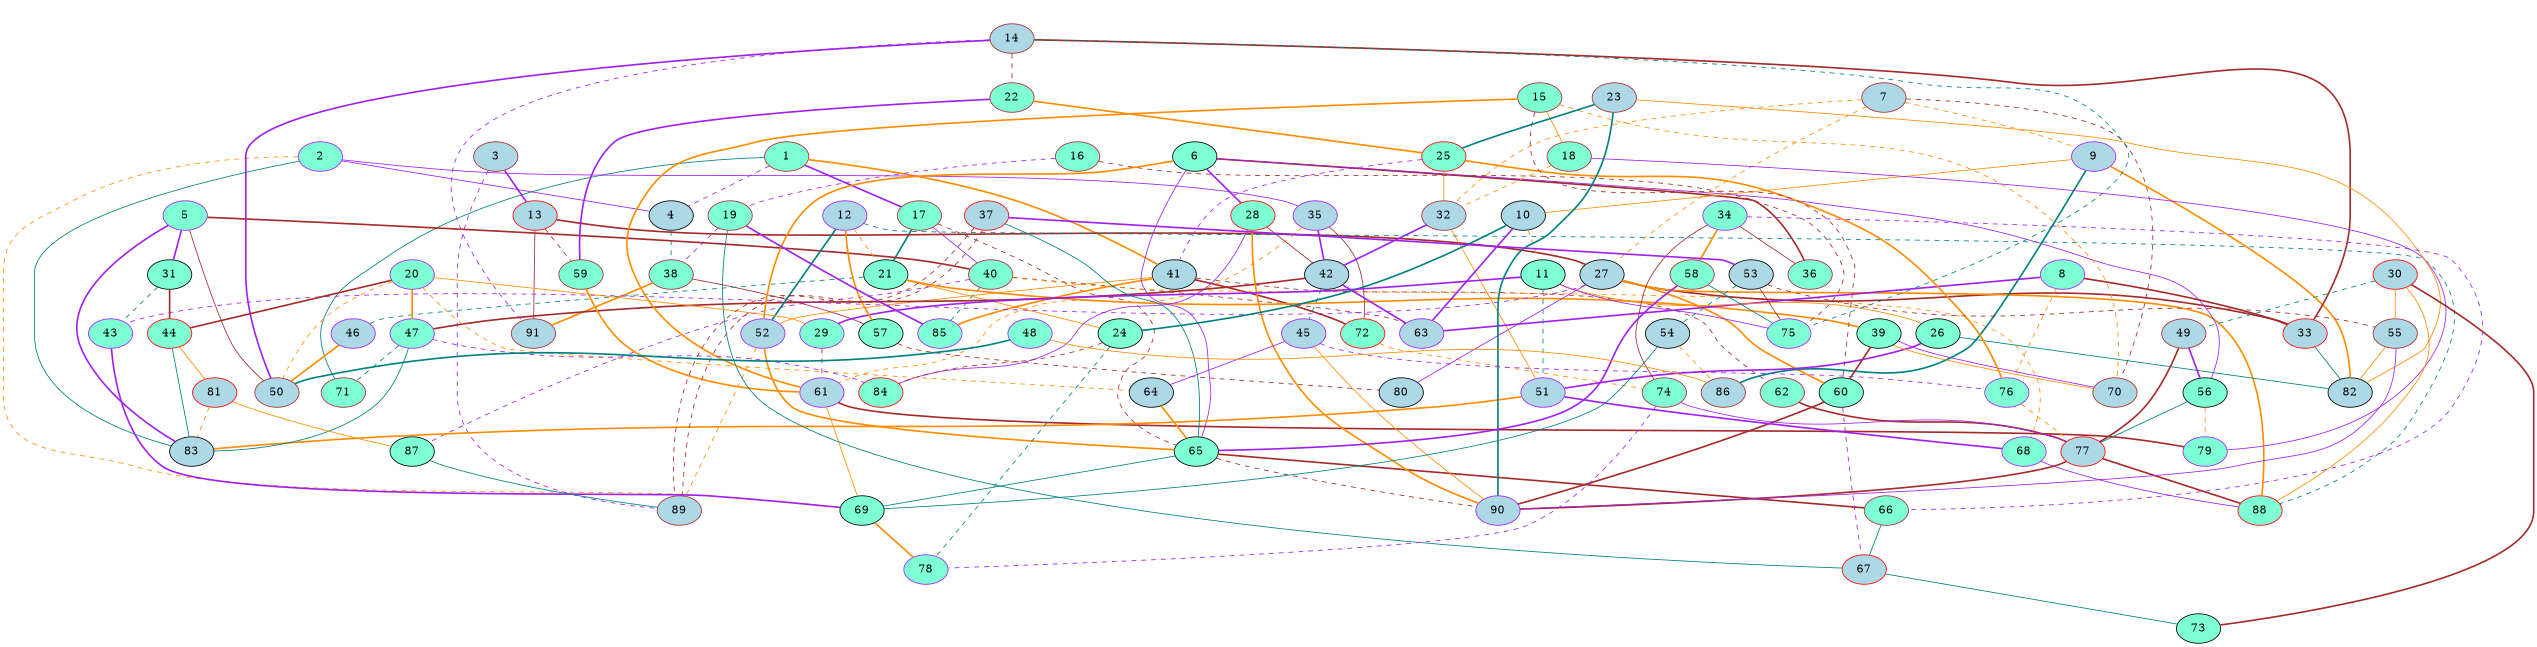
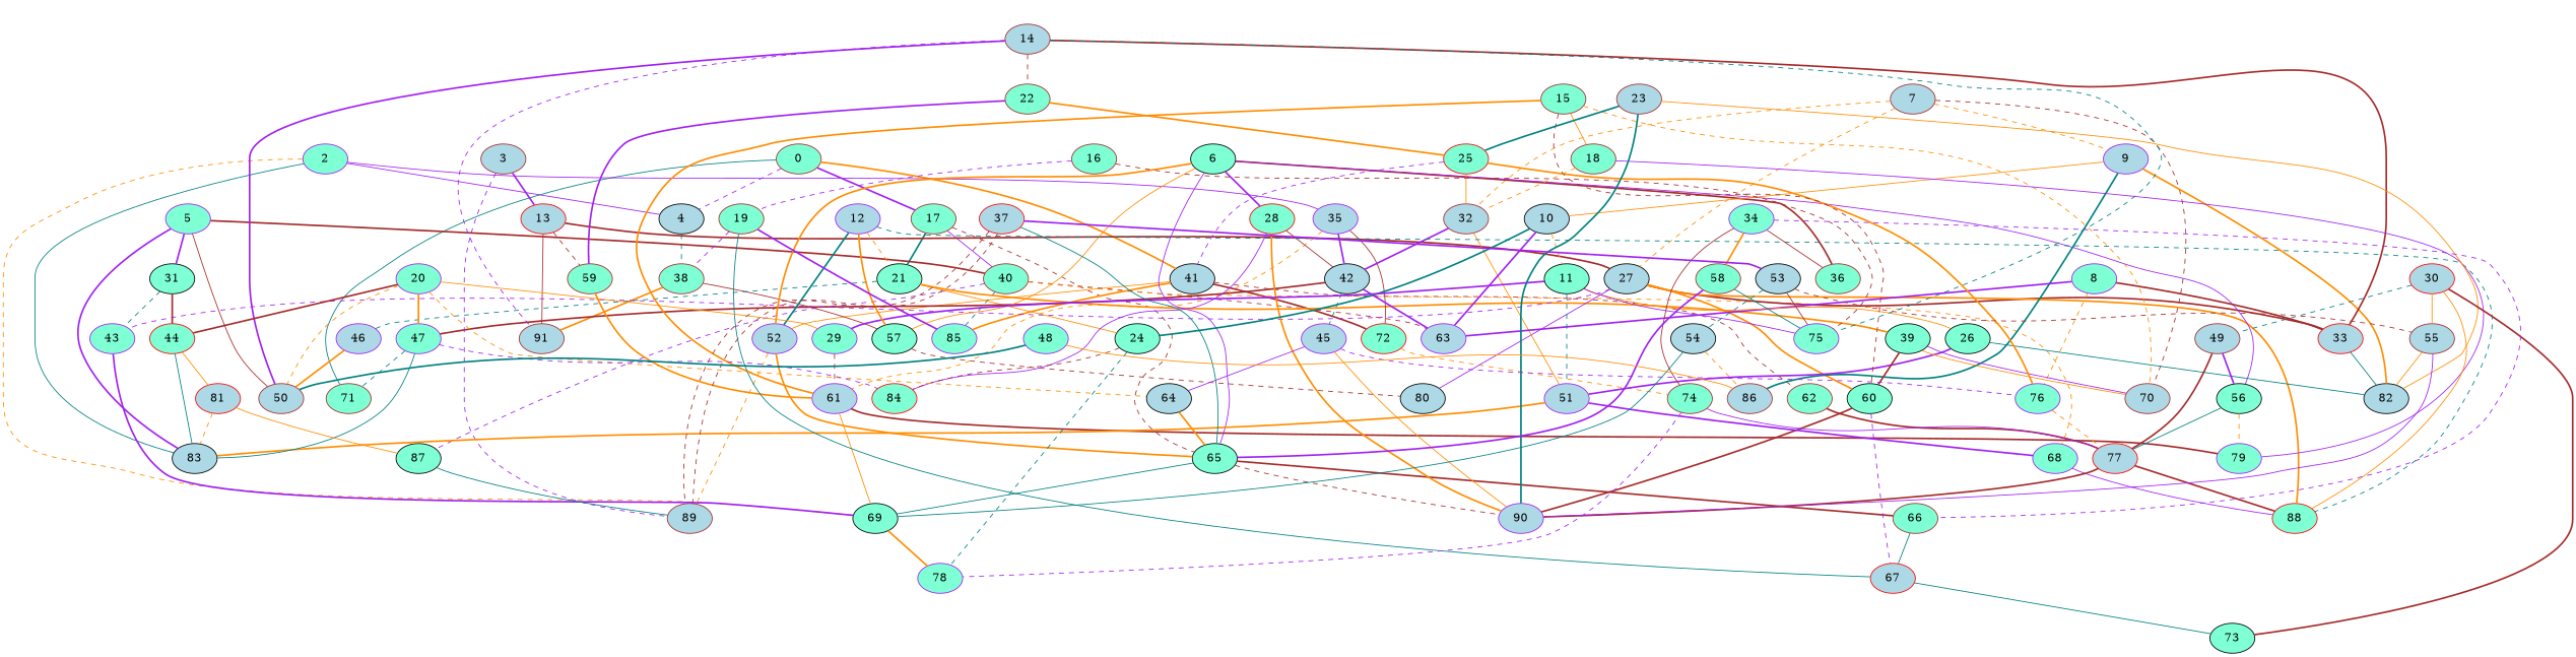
  graph {
    node [color=brown fillcolor=aquamarine style=filled]
    edge [color=darkorange style=bold]
    4 [color=black fillcolor=lightblue]
-   1
+   1 [label=0]
    17
    41 [color=black fillcolor=lightblue]
    71
    38
    40
    65 [color=black]
    21 [color=black]
    52 [color=purple fillcolor=lightblue]
    85 [color=purple]
    72 [color=red]
    62
    2 [color=purple]
    35 [color=purple fillcolor=lightblue]
    69 [color=black]
    83 [color=black fillcolor=lightblue]
    61 [color=purple fillcolor=lightblue]
    42 [color=black fillcolor=lightblue]
    78 [color=purple]
    3 [fillcolor=lightblue]
    13 [color=red fillcolor=lightblue]
    89 [fillcolor=lightblue]
    27 [color=black fillcolor=lightblue]
    59
    91 [fillcolor=lightblue]
    57 [color=black]
    5 [color=purple]
    31 [color=black]
    50 [fillcolor=lightblue]
    44 [color=red]
    43 [color=purple]
    63 [color=purple fillcolor=lightblue]
    68 [color=purple]
    87 [color=black]
    6 [color=black]
    28 [color=red]
    36
    56 [color=black]
    90 [color=purple fillcolor=lightblue]
    84 [color=red]
    79 [color=purple]
    77 [color=red fillcolor=lightblue]
    80 [color=black fillcolor=lightblue]
    66
    7 [fillcolor=lightblue]
    9 [color=purple fillcolor=lightblue]
    32 [fillcolor=lightblue]
    70 [fillcolor=lightblue]
    10 [color=black fillcolor=lightblue]
    82 [color=black fillcolor=lightblue]
    86 [fillcolor=lightblue]
    33 [color=red fillcolor=lightblue]
    88 [color=red]
    60 [color=black]
    51 [color=purple fillcolor=lightblue]
    8 [color=purple]
    76 [color=purple]
    11 [color=black]
    24 [color=black]
    26 [color=black]
    29 [color=purple]
    75 [color=purple]
    12 [color=purple fillcolor=lightblue]
    39 [color=black]
    46 [color=purple fillcolor=lightblue]
    14 [fillcolor=lightblue]
    22
    25 [color=red]
    15
    18
    67 [color=red fillcolor=lightblue]
    16
    19
    73 [color=black]
    20 [color=purple]
    47 [color=purple]
    64 [color=black fillcolor=lightblue]
    81 [color=red fillcolor=lightblue]
    23 [fillcolor=lightblue]
    45 [color=purple fillcolor=lightblue]
    30 [color=red fillcolor=lightblue]
    49 [fillcolor=lightblue]
    55 [fillcolor=lightblue]
    34 [color=purple]
    58
    74
    37 [color=red fillcolor=lightblue]
    53 [color=black fillcolor=lightblue]
    54 [color=black fillcolor=lightblue]
    48 [color=purple]
    4 -- 38 [color=teal style=dashed]
    1 -- 4 [color=purple style=dashed]
    1 -- 17 [color=purple]
    1 -- 41
    1 -- 71 [color=teal style=solid]
    17 -- 40 [color=purple style=solid]
    17 -- 65 [color=brown style=dashed]
    17 -- 21 [color=teal]
    41 -- 52 [style=solid]
    41 -- 85
    41 -- 72 [color=brown]
    41 -- 62 [color=brown style=dashed]
    38 -- 91
    38 -- 57 [color=brown style=solid]
    40 -- 85 [color=teal style=dashed]
    40 -- 63 [color=brown style=dashed]
    40 -- 68 [style=dashed]
    40 -- 87 [color=purple style=dashed]
    65 -- 69 [color=teal style=solid]
    65 -- 90 [color=brown style=dashed]
    65 -- 66 [color=brown]
    21 -- 24 [style=solid]
    21 -- 39
    21 -- 46 [color=teal style=dashed]
    52 -- 65
    52 -- 89 [style=dashed]
    72 -- 74 [style=dashed]
    62 -- 77 [color=brown]
    2 -- 4 [color=purple style=solid]
    2 -- 35 [color=purple style=solid]
    2 -- 69 [style=dashed]
    2 -- 83 [color=teal style=solid]
    35 -- 72 [color=brown style=solid]
    35 -- 61 [style=dashed]
    35 -- 42 [color=purple]
    69 -- 78
    61 -- 69 [style=solid]
    61 -- 79 [color=brown]
    42 -- 63 [color=purple]
    42 -- 47 [color=brown]
    42 -- 45 [color=teal style=dashed]
    3 -- 13 [color=purple]
    3 -- 89 [color=purple style=dashed]
    13 -- 27 [color=brown]
    13 -- 59 [color=brown style=dashed]
    13 -- 91 [color=brown style=solid]
    27 -- 43 [color=purple style=dashed]
    27 -- 80 [color=purple style=solid]
    27 -- 33 [color=brown]
    27 -- 88
    27 -- 60
    59 -- 61
    57 -- 80 [color=brown style=dashed]
    5 -- 40 [color=brown]
    5 -- 83 [color=purple]
    5 -- 31 [color=purple]
    5 -- 50 [color=brown style=solid]
    31 -- 44 [color=brown]
    31 -- 43 [color=teal style=dashed]
    44 -- 83 [color=teal style=solid]
    44 -- 81 [style=solid]
    43 -- 69 [color=purple]
    68 -- 88 [color=purple style=solid]
    87 -- 89 [color=teal style=solid]
    6 -- 65 [color=purple style=solid]
    6 -- 52
+   6 -- 57 [style=solid]
    6 -- 28 [color=purple]
    6 -- 36 [color=brown]
    6 -- 56 [color=purple style=solid]
    28 -- 42 [color=brown style=solid]
    28 -- 90
    28 -- 84 [color=purple style=solid]
    56 -- 79 [style=dashed]
    56 -- 77 [color=teal style=solid]
    77 -- 90 [color=brown]
    77 -- 88 [color=brown]
    66 -- 67 [color=teal style=solid]
    7 -- 27 [style=dashed]
    7 -- 9 [style=dashed]
    7 -- 32 [style=dashed]
    7 -- 70 [color=brown style=dashed]
    9 -- 10 [style=solid]
    9 -- 82
    9 -- 86 [color=teal]
    32 -- 42 [color=purple]
    32 -- 51 [style=solid]
    10 -- 63 [color=purple]
    10 -- 11 [style=dashed]
    10 -- 24 [color=teal]
    33 -- 82 [color=teal style=solid]
    60 -- 90 [color=brown]
    60 -- 67 [color=purple style=dashed]
    51 -- 83
    51 -- 68 [color=purple]
    8 -- 63 [color=purple]
    8 -- 33 [color=brown]
    8 -- 76 [style=dashed]
    76 -- 77 [style=dashed]
    11 -- 51 [color=teal style=dashed]
    11 -- 26 [style=solid]
    11 -- 29 [color=purple]
    11 -- 75 [color=purple style=solid]
    24 -- 78 [color=teal style=dashed]
    24 -- 84 [color=brown style=dashed]
    26 -- 82 [color=teal style=solid]
    26 -- 51 [color=purple]
    29 -- 61 [color=brown style=dashed]
    12 -- 21 [style=dashed]
    12 -- 52 [color=teal]
    12 -- 57
    12 -- 88 [color=teal style=dashed]
    39 -- 70 [style=solid]
    39 -- 70 [color=purple style=solid]
    39 -- 60 [color=brown]
    46 -- 50
    14 -- 91 [color=purple style=dashed]
    14 -- 50 [color=purple]
    14 -- 33 [color=brown]
    14 -- 75 [color=teal style=dashed]
    14 -- 22 [color=brown style=dashed]
    22 -- 59 [color=purple]
    22 -- 25
    25 -- 41 [color=purple style=dashed]
    25 -- 32 [style=solid]
    25 -- 76
    15 -- 61
    15 -- 70 [style=dashed]
    15 -- 60 [color=brown style=dashed]
    15 -- 18 [style=solid]
    18 -- 79 [color=purple style=solid]
    18 -- 32 [style=dashed]
    67 -- 73 [color=teal style=solid]
    16 -- 75 [color=brown style=dashed]
    16 -- 19 [color=purple style=dashed]
    19 -- 38 [color=purple style=dashed]
    19 -- 85 [color=purple]
    19 -- 67 [color=teal style=solid]
    20 -- 50 [style=dashed]
    20 -- 44 [color=brown]
    20 -- 29 [style=solid]
    20 -- 47
    20 -- 64 [style=dashed]
    47 -- 71 [color=teal style=dashed]
    47 -- 83 [color=teal style=solid]
    47 -- 84 [color=purple style=dashed]
    64 -- 65
    81 -- 83 [style=dashed]
    81 -- 87 [style=solid]
    23 -- 90 [color=teal]
    23 -- 82 [style=solid]
    23 -- 25 [color=teal]
    45 -- 90 [style=solid]
    45 -- 76 [color=purple style=dashed]
    45 -- 64 [color=purple style=solid]
    30 -- 88 [style=solid]
    30 -- 73 [color=brown]
    30 -- 49 [color=teal style=dashed]
    30 -- 55 [style=solid]
    49 -- 56 [color=purple]
    49 -- 77 [color=brown]
    55 -- 90 [color=purple style=solid]
    55 -- 82 [style=solid]
    34 -- 36 [color=brown style=solid]
    34 -- 66 [color=purple style=dashed]
    34 -- 58
    34 -- 74 [color=brown style=solid]
    58 -- 65 [color=purple]
    58 -- 75 [color=teal style=solid]
    74 -- 78 [color=purple style=dashed]
    74 -- 77 [color=purple style=solid]
    37 -- 65 [color=teal style=solid]
    37 -- 89 [color=brown style=dashed]
    37 -- 89 [color=brown style=dashed]
    37 -- 53 [color=purple]
    53 -- 75 [color=brown style=solid]
    53 -- 55 [color=brown style=dashed]
    53 -- 54 [color=teal style=dashed]
    54 -- 69 [color=teal style=solid]
    54 -- 86 [style=dashed]
    48 -- 50 [color=teal]
    48 -- 86 [style=solid]
  }
